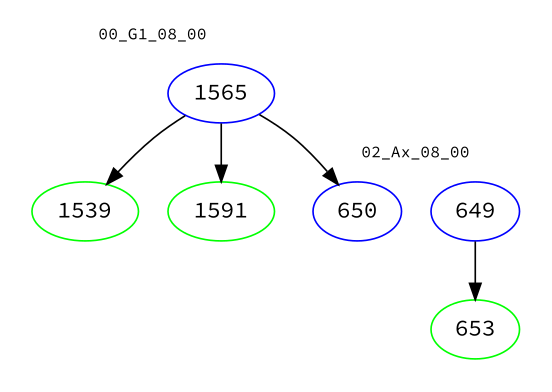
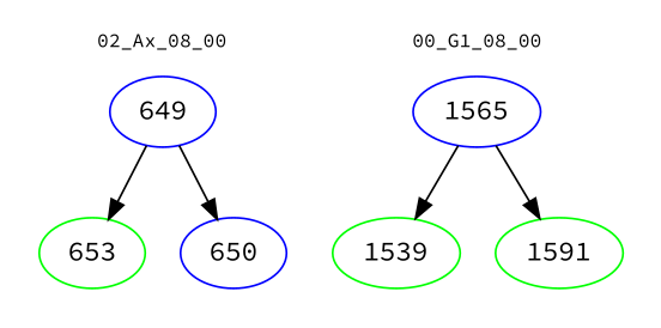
  digraph {
    fontname="Source Code Pro"
    node [color=blue fontname="Source Code Pro"]
    edge [color=black fontname="Source Code Pro"]
    n1 [label=649]
    n2 [color=green label=653]
    n3 [label=650]
    n4 [label=1565]
    n5 [color=green label=1539]
    n6 [color=green label=1591]
    subgraph cluster_1 {
      color=white
      fontsize=10
      label="02_Ax_08_00"
      n1
      n2
      n3
    }
    subgraph cluster_2 {
      color=white
      fontsize=10
      label="00_G1_08_00"
      n4
      n5
      n6
    }
    n1 -> n2
-   n4 -> n3
+   n1 -> n3
    n4 -> n5
    n4 -> n6
  }
